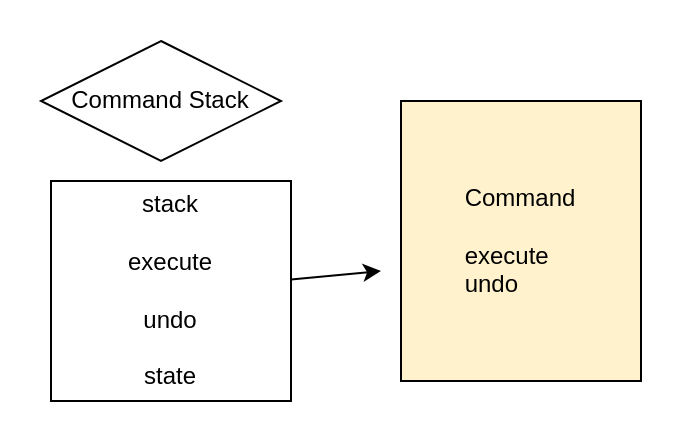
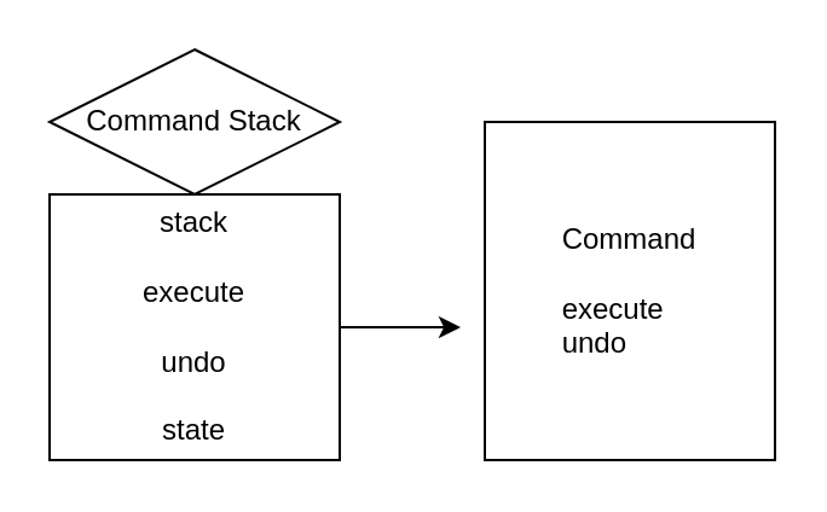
  <mxCell id="0" />
  <mxCell id="1" parent="0" />
  <mxCell id="2" value="Command Stack" style="rhombus;whiteSpace=wrap;html=1;" vertex="1" parent="1"><mxGeometry x="20" y="20" width="120" height="60" as="geometry" /></mxCell>
  <mxCell id="3" style="edgeStyle=none;html=1;" edge="1" parent="1" source="4"><mxGeometry relative="1" as="geometry"><mxPoint x="190" y="135" as="targetPoint" /></mxGeometry></mxCell>
- <mxCell id="4" value="stack&lt;br&gt;&lt;br&gt;execute&lt;br&gt;&lt;br&gt;undo&lt;br&gt;&lt;br&gt;state" style="whiteSpace=wrap;html=1;" vertex="1" parent="1"><mxGeometry x="25" y="90" width="120" height="110" as="geometry" /></mxCell>
- <mxCell id="5" value="Command&lt;br&gt;&lt;br&gt;&lt;div style=&quot;text-align: left&quot;&gt;&lt;span&gt;execute&lt;/span&gt;&lt;/div&gt;&lt;div style=&quot;text-align: left&quot;&gt;&lt;span&gt;undo&lt;/span&gt;&lt;/div&gt;" style="whiteSpace=wrap;html=1;fillColor=#fff2cc;" vertex="1" parent="1"><mxGeometry x="200" y="50" width="120" height="140" as="geometry" /></mxCell>
+ <mxCell id="4" value="stack&lt;br&gt;&lt;br&gt;execute&lt;br&gt;&lt;br&gt;undo&lt;br&gt;&lt;br&gt;state" style="whiteSpace=wrap;html=1;" vertex="1" parent="1"><mxGeometry x="20" y="80" width="120" height="110" as="geometry" /></mxCell>
+ <mxCell id="5" value="Command&lt;br&gt;&lt;br&gt;&lt;div style=&quot;text-align: left&quot;&gt;&lt;span&gt;execute&lt;/span&gt;&lt;/div&gt;&lt;div style=&quot;text-align: left&quot;&gt;&lt;span&gt;undo&lt;/span&gt;&lt;/div&gt;" style="whiteSpace=wrap;html=1;" vertex="1" parent="1"><mxGeometry x="200" y="50" width="120" height="140" as="geometry" /></mxCell>
